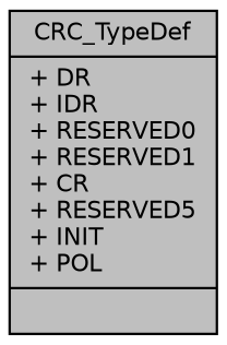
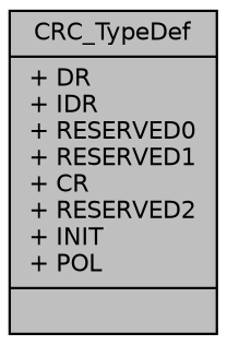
  digraph {
-   n1 [color=black fillcolor=grey75 fontcolor=black fontname=Helvetica fontsize=10 height=0.2 label="{CRC_TypeDef\n|+ DR\l+ IDR\l+ RESERVED0\l+ RESERVED1\l+ CR\l+ RESERVED5\l+ INIT\l+ POL\l|}" shape=record style=filled width=0.4]
+   n1 [color=black fillcolor=grey75 fontcolor=black fontname=Helvetica fontsize=10 height=0.2 label="{CRC_TypeDef\n|+ DR\l+ IDR\l+ RESERVED0\l+ RESERVED1\l+ CR\l+ RESERVED2\l+ INIT\l+ POL\l|}" shape=record style=filled width=0.4]
  }
